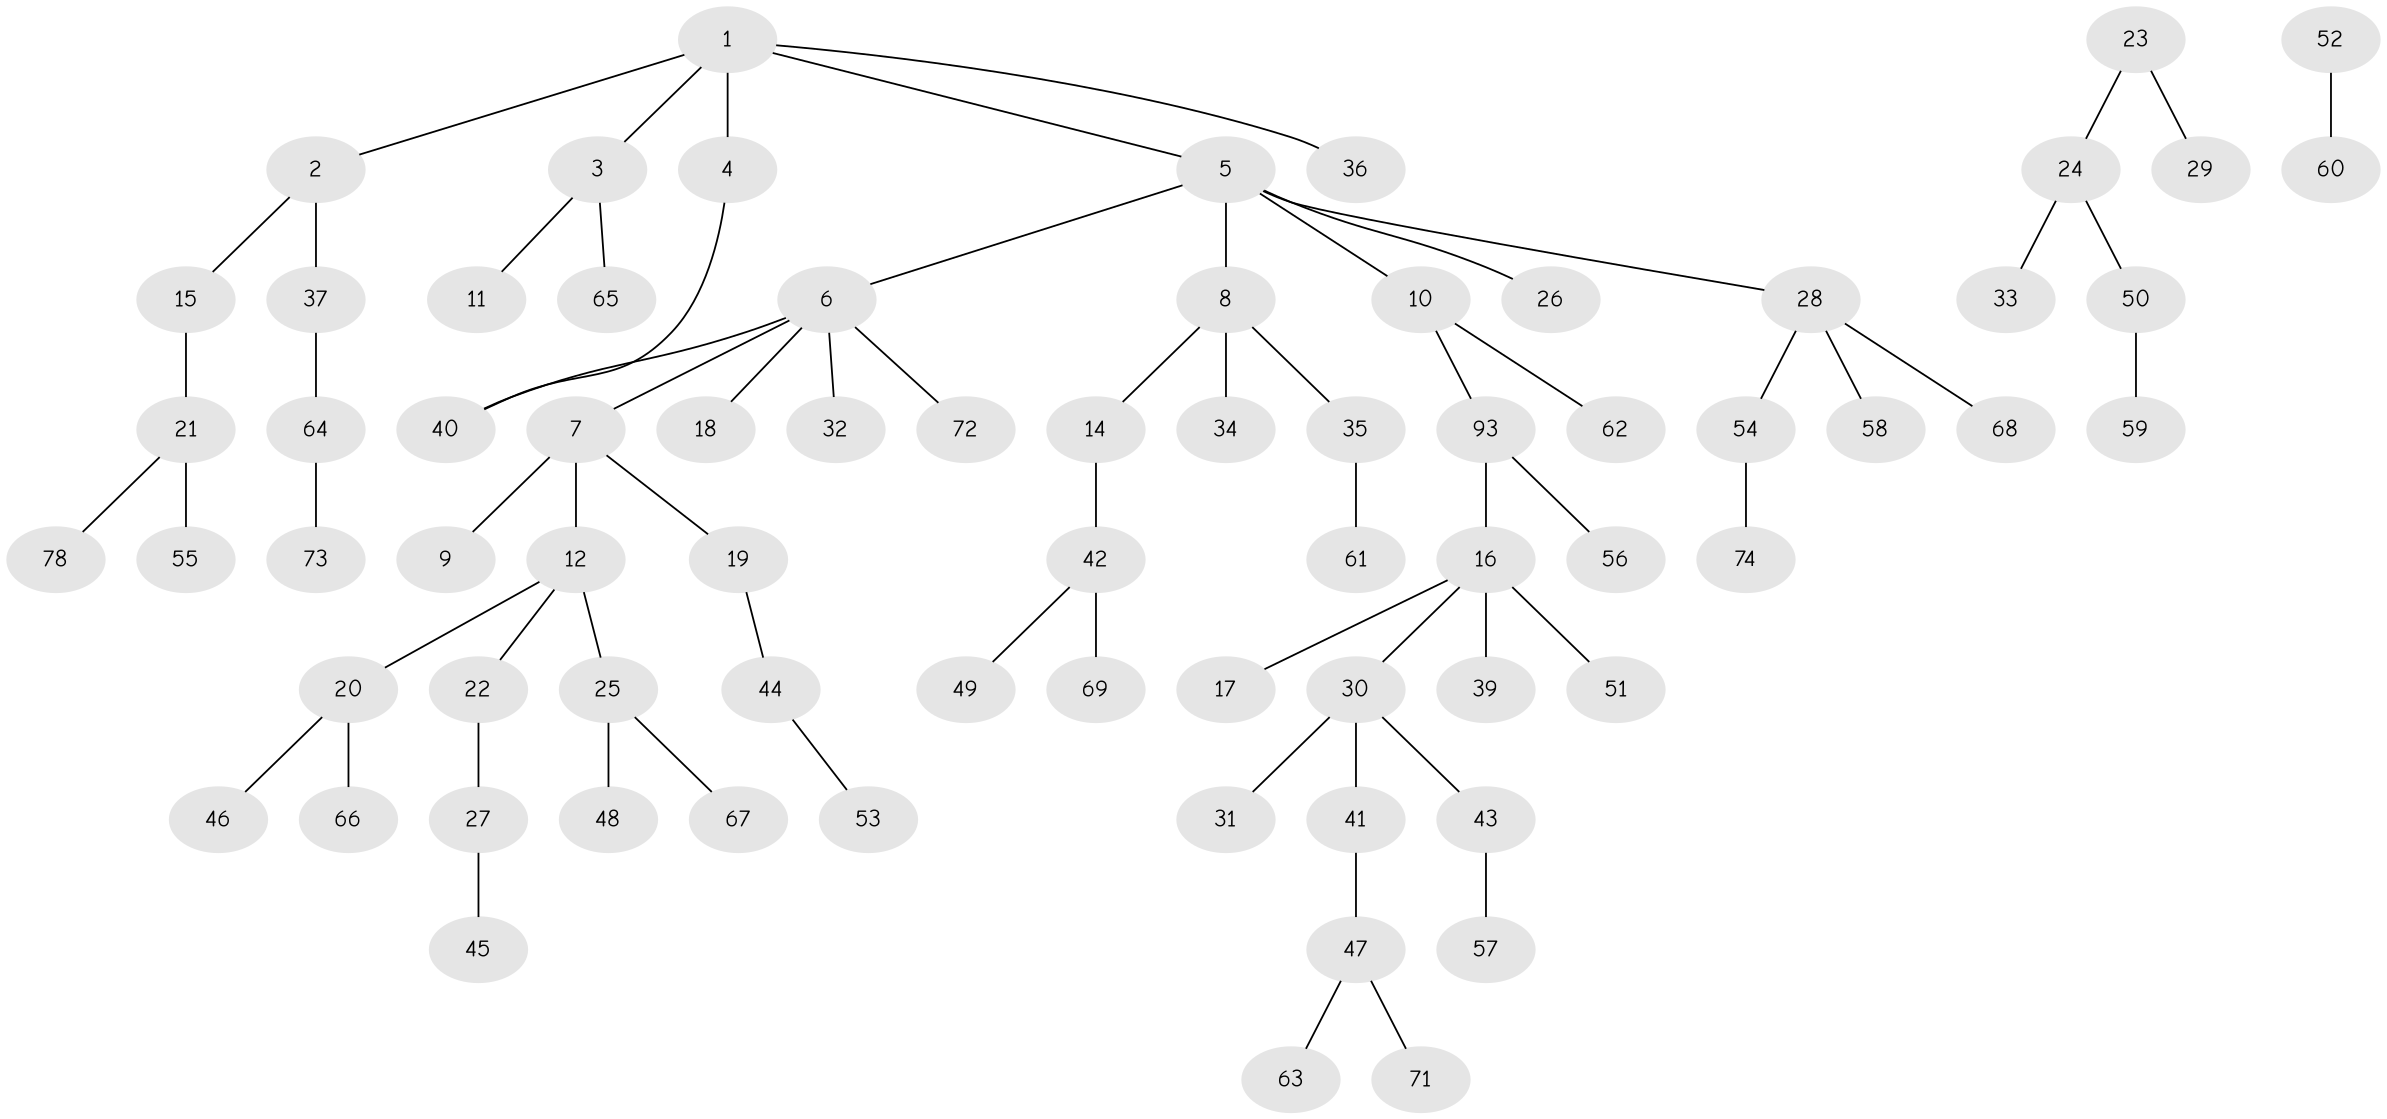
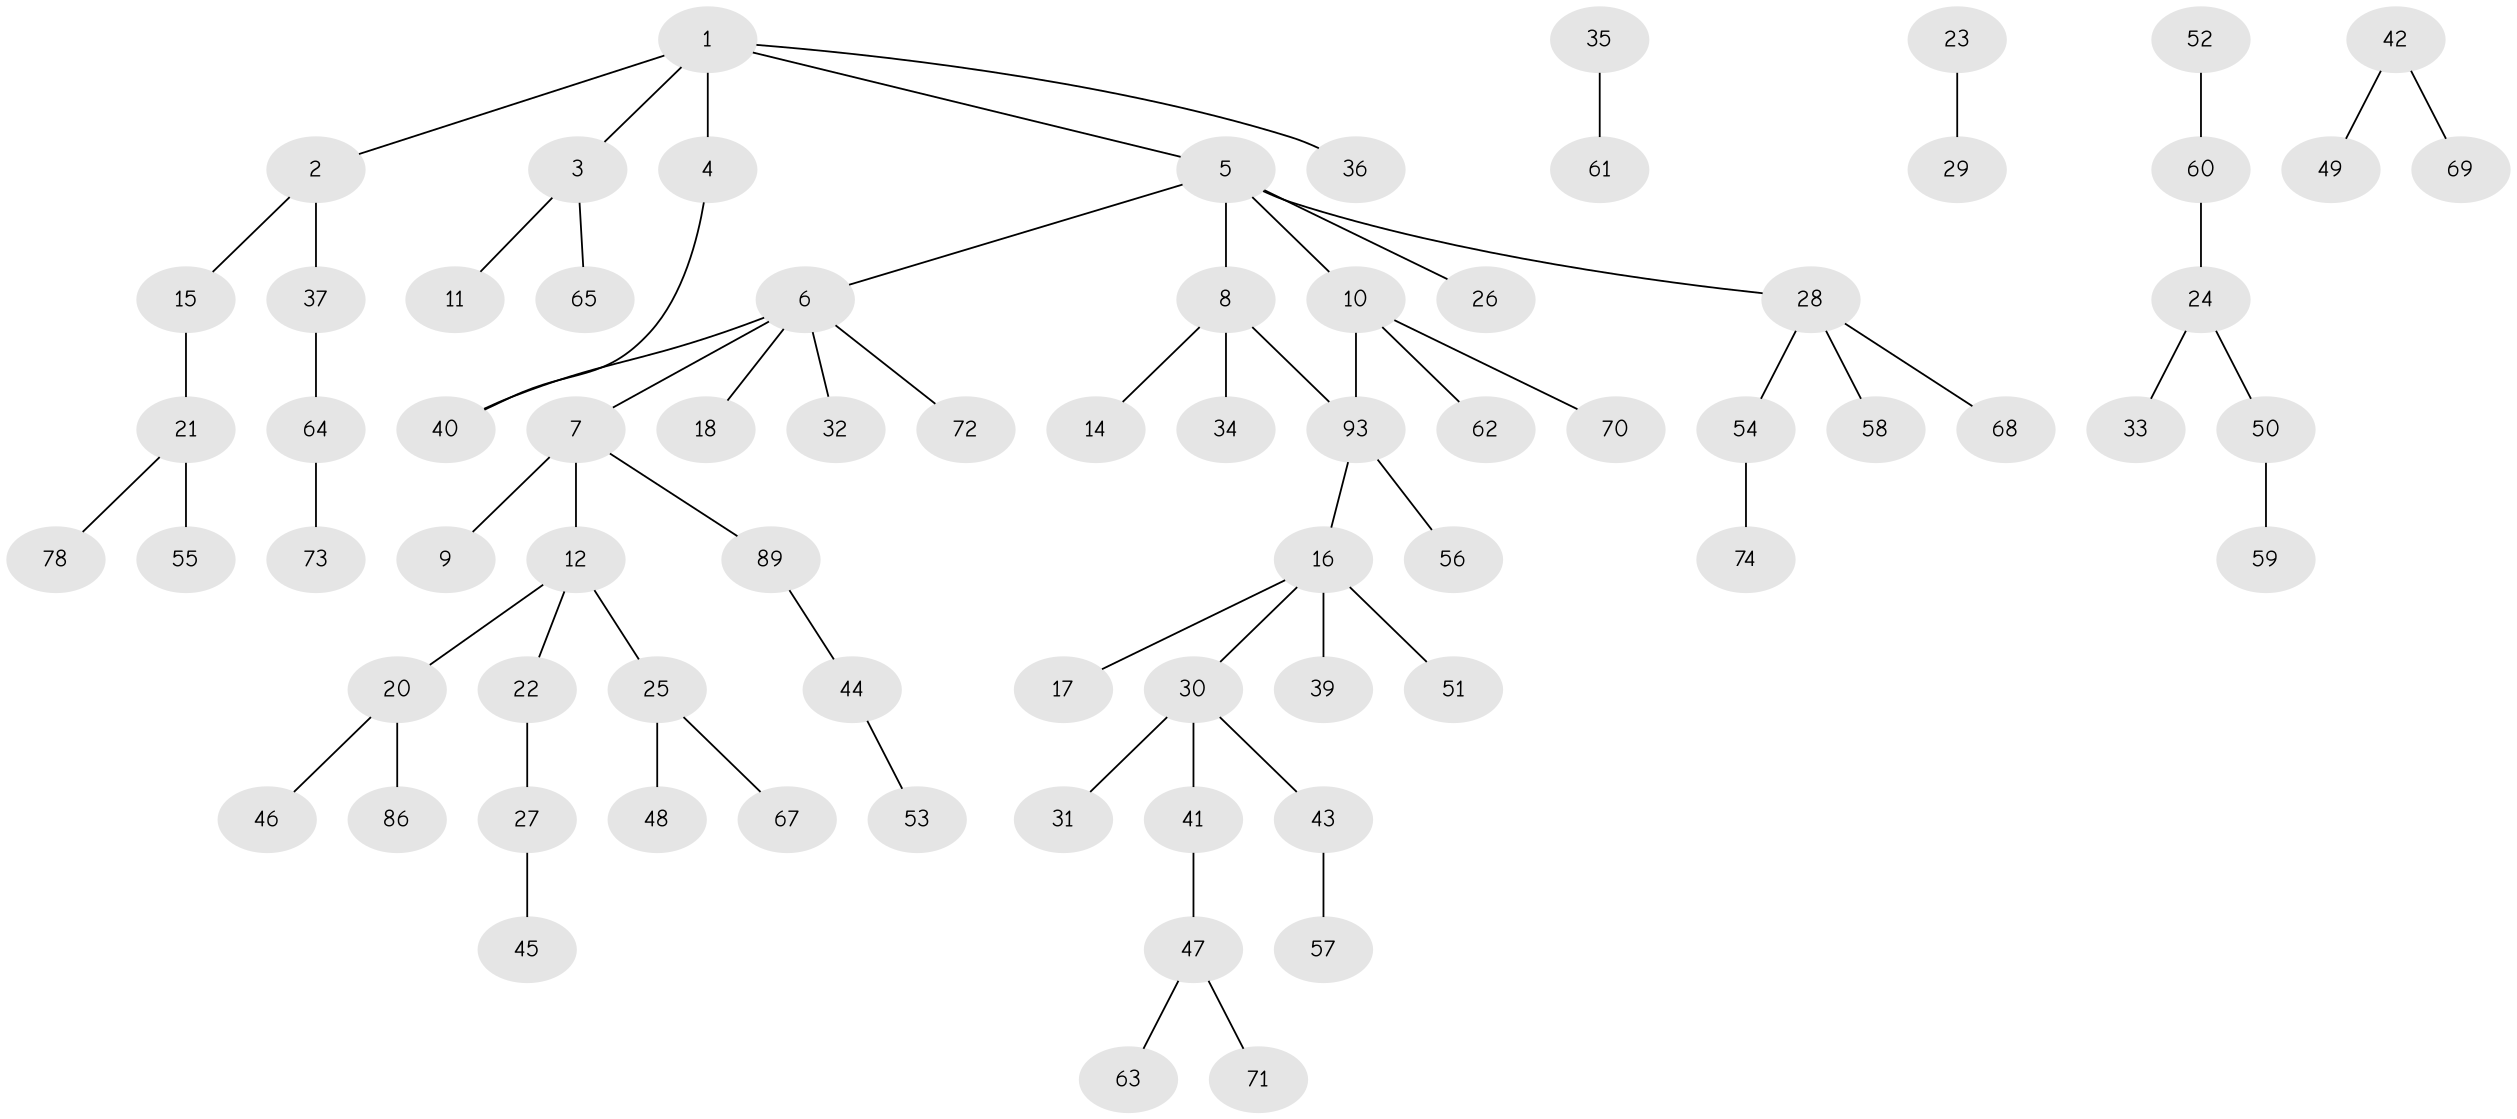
  graph {
    fontname="Comic Neue"
    node [color=gray90 fontname="Comic Neue" style=filled]
    edge [fontname="Comic Neue"]
    1
    2
    3
    4
    5
    36
    15
    37
    11
    65
    40
    6
    8
    10
    26
    28
    21
    64
    7
    18
    32
    72
    14
    34
    35
    n26 [label=93]
    62
+   70
    54
    58
    68
    9
    12
-   19
+   19 [label=89]
    23
    24
    29
    20
    22
    25
    44
    42
    61
    16
    56
    52
    60
    46
-   66
+   66 [label=86]
    27
    48
    67
    17
    30
    39
    51
    49
    69
    n59 [label=78]
    55
    31
    41
    43
    53
    45
    33
    50
    59
    74
    47
    57
    73
    63
    71
    1 -- 2
    1 -- 3
    1 -- 4
    1 -- 5
    1 -- 36
    2 -- 15
    2 -- 37
    3 -- 11
    3 -- 65
    4 -- 40
    5 -- 6
    5 -- 8
    5 -- 10
    5 -- 26
    5 -- 28
    15 -- 21
    37 -- 64
    6 -- 40
    6 -- 7
    6 -- 18
    6 -- 32
    6 -- 72
    8 -- 14
    8 -- 34
-   8 -- 35
+   8 -- n26
    10 -- n26
    10 -- 62
+   10 -- 70
    28 -- 54
    28 -- 58
    28 -- 68
    21 -- n59
    21 -- 55
    64 -- 73
    7 -- 9
    7 -- 12
    7 -- 19
-   14 -- 42
    35 -- 61
    n26 -- 16
    n26 -- 56
    54 -- 74
    12 -- 20
    12 -- 22
    12 -- 25
    19 -- 44
-   23 -- 24
+   60 -- 24
    23 -- 29
    24 -- 33
    24 -- 50
    20 -- 46
    20 -- 66
    22 -- 27
    25 -- 48
    25 -- 67
    44 -- 53
    42 -- 49
    42 -- 69
    16 -- 17
    16 -- 30
    16 -- 39
    16 -- 51
    52 -- 60
    27 -- 45
    30 -- 31
    30 -- 41
    30 -- 43
    41 -- 47
    43 -- 57
    50 -- 59
    47 -- 63
    47 -- 71
  }
